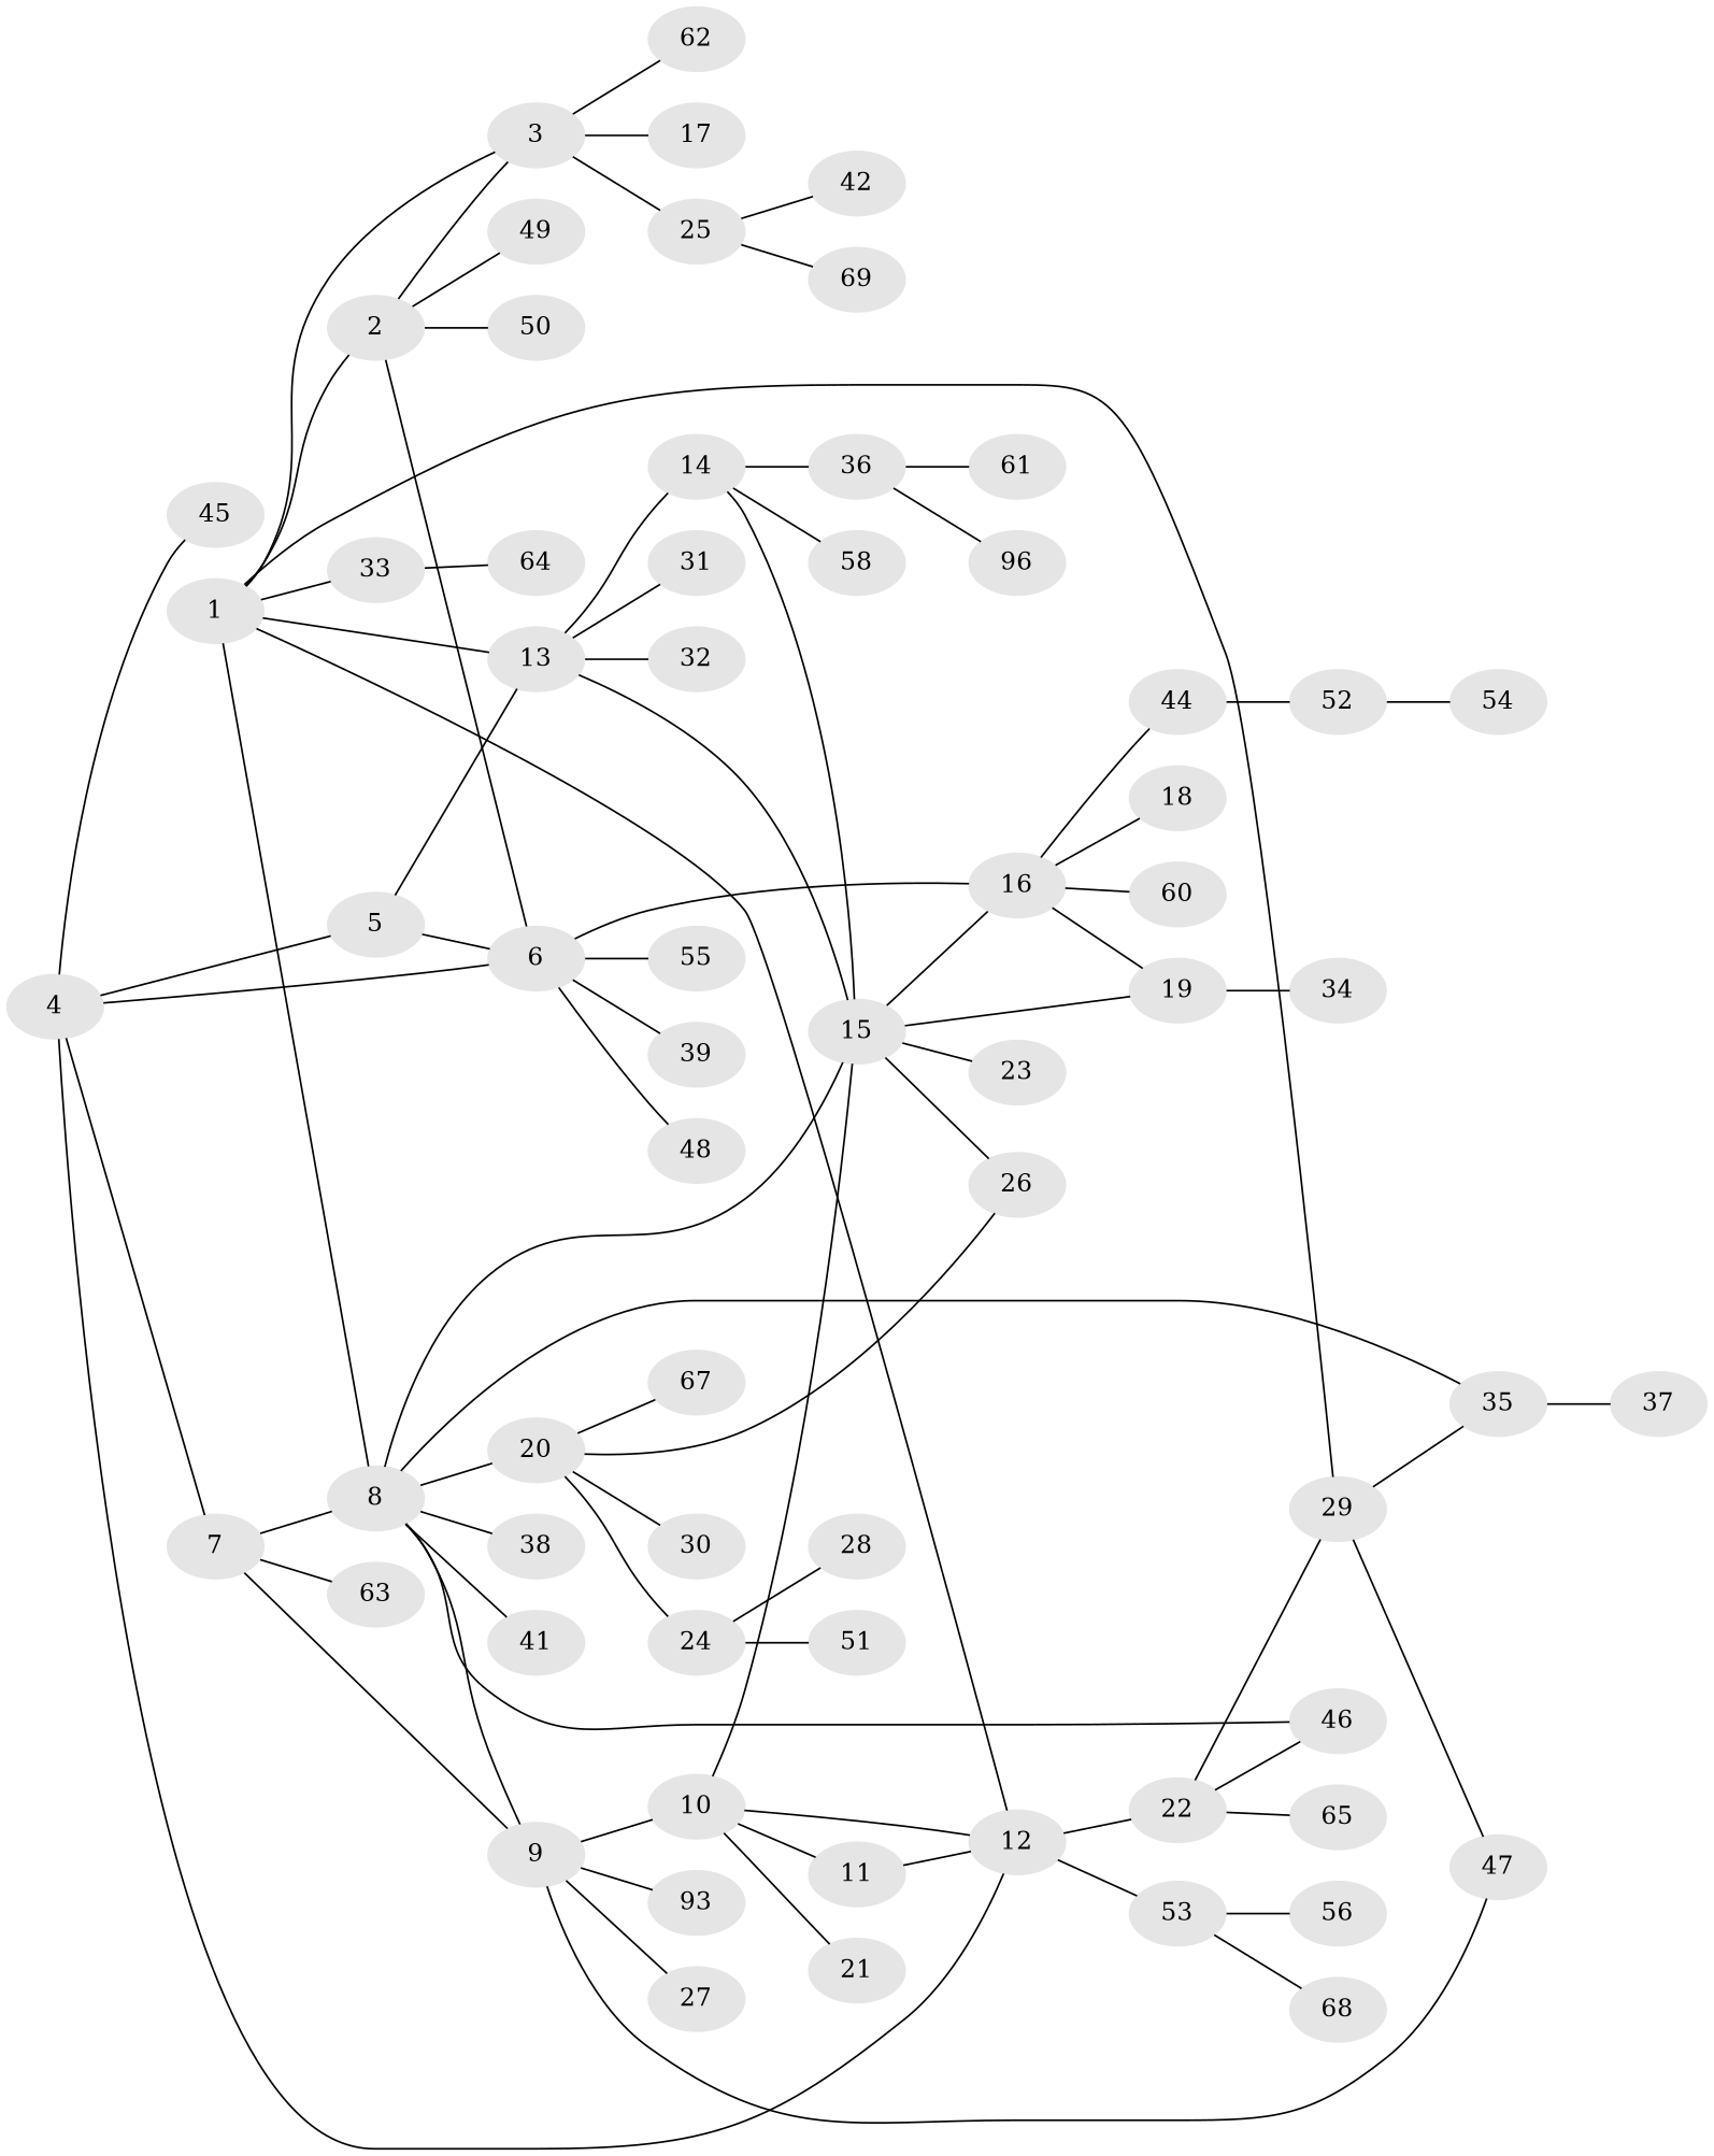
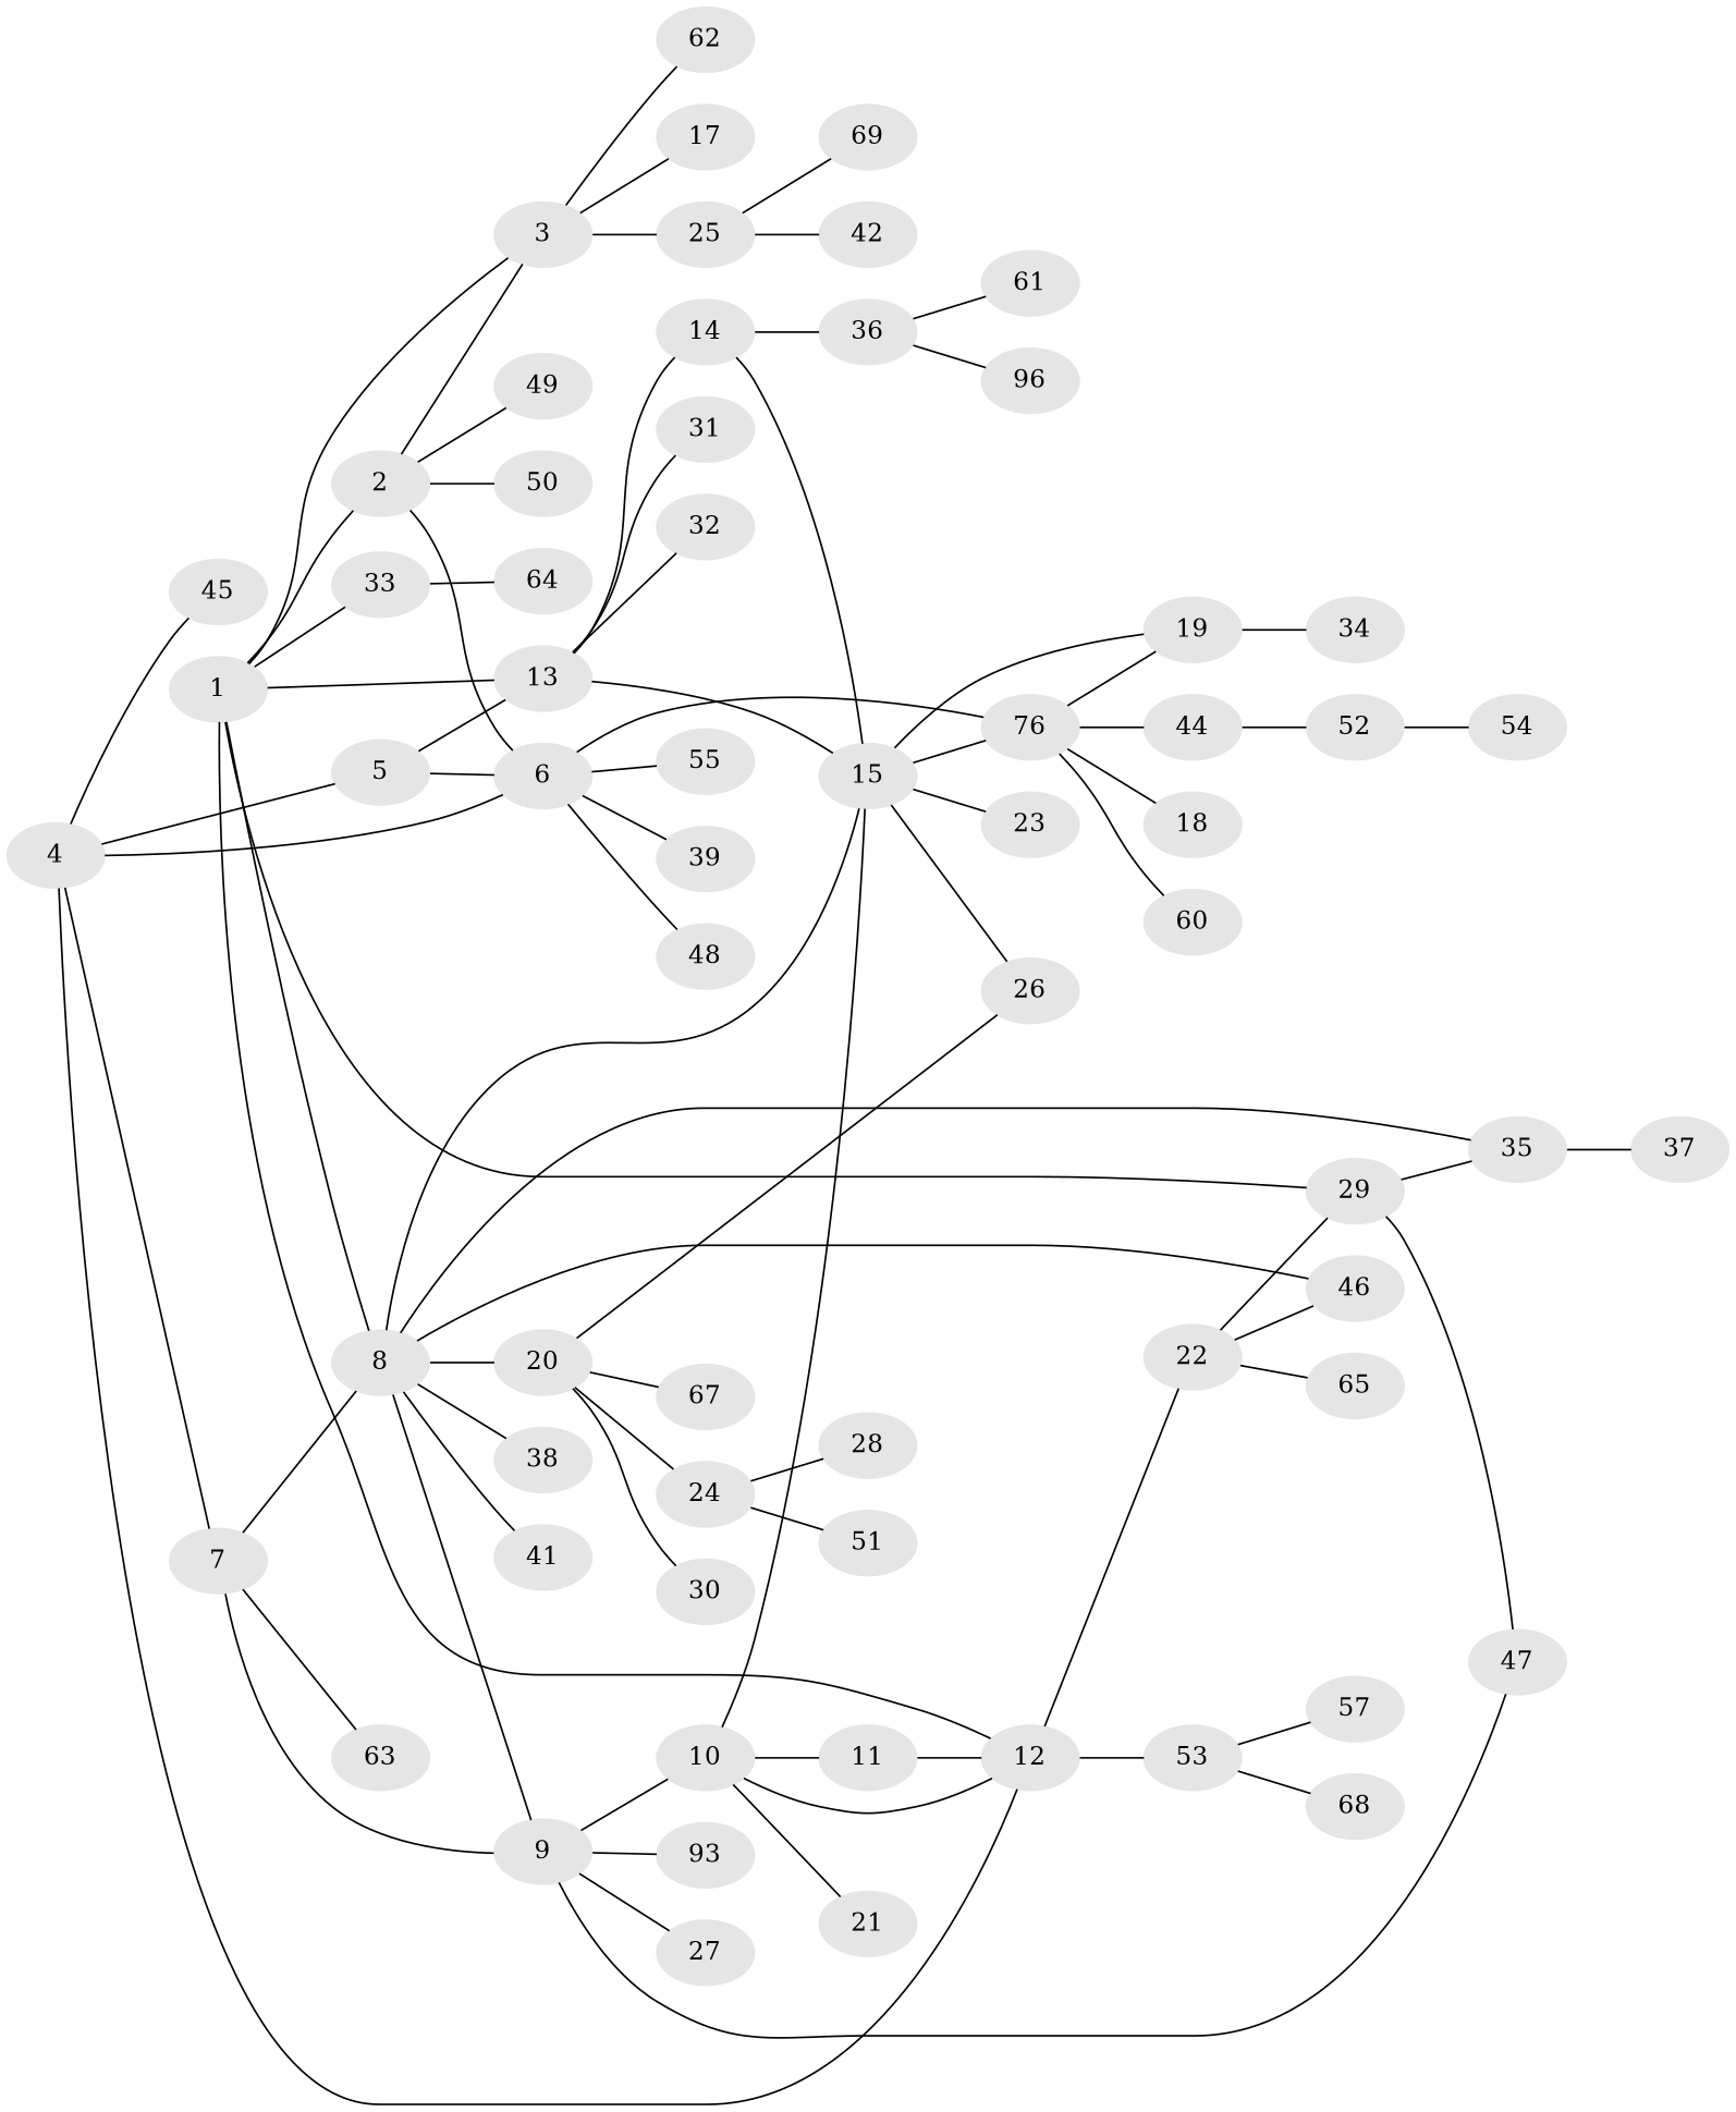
  graph {
    rankdir=LR
    node [color=gray90 style=filled]
    1
    2
    3
    8
    12
    13
    29
    33
    6
    49
    50
    17
    25
    62
    9
    15
    20
    35
    38
    41
    46
    22
    53
    14
    31
    32
    47
    64
-   16
+   16 [label=76]
    39
    48
    55
    42
    n34 [label=69]
    4
    5
    7
    45
    63
    19
    18
    44
    60
    10
    27
    n46 [label=93]
    23
    26
    24
    30
    67
    28
    51
    37
    11
    21
    65
-   57 [label=56]
+   57
    68
    36
-   58
    n62 [label=96]
    61
    34
    52
    54
    1 -- 2
    1 -- 3
    1 -- 8
    1 -- 12
    1 -- 13
    1 -- 29
    1 -- 33
    2 -- 3
    2 -- 6
    2 -- 49
    2 -- 50
    3 -- 17
    3 -- 25
    3 -- 62
    8 -- 9
    8 -- 15
    8 -- 20
    8 -- 35
    8 -- 38
    8 -- 41
    8 -- 46
    12 -- 22
    12 -- 53
    13 -- 15
    13 -- 14
    13 -- 31
    13 -- 32
    29 -- 35
    29 -- 47
    33 -- 64
    6 -- 16
    6 -- 39
    6 -- 48
    6 -- 55
    25 -- 42
    25 -- n34
    9 -- 47
    9 -- 10
    9 -- 27
    9 -- n46
    15 -- 16
    15 -- 19
    15 -- 23
    15 -- 26
    20 -- 26
    20 -- 24
    20 -- 30
    20 -- 67
    35 -- 37
    22 -- 29
    22 -- 46
    22 -- 65
    53 -- 57
    53 -- 68
    14 -- 15
    14 -- 36
-   14 -- 58
    16 -- 19
    16 -- 18
    16 -- 44
    16 -- 60
    4 -- 12
    4 -- 6
    4 -- 5
    4 -- 7
    4 -- 45
    5 -- 13
    5 -- 6
    7 -- 8
    7 -- 9
    7 -- 63
    19 -- 34
    44 -- 52
    10 -- 12
    10 -- 15
    10 -- 11
    10 -- 21
    24 -- 28
    24 -- 51
    11 -- 12
    36 -- n62
    36 -- 61
    52 -- 54
  }
